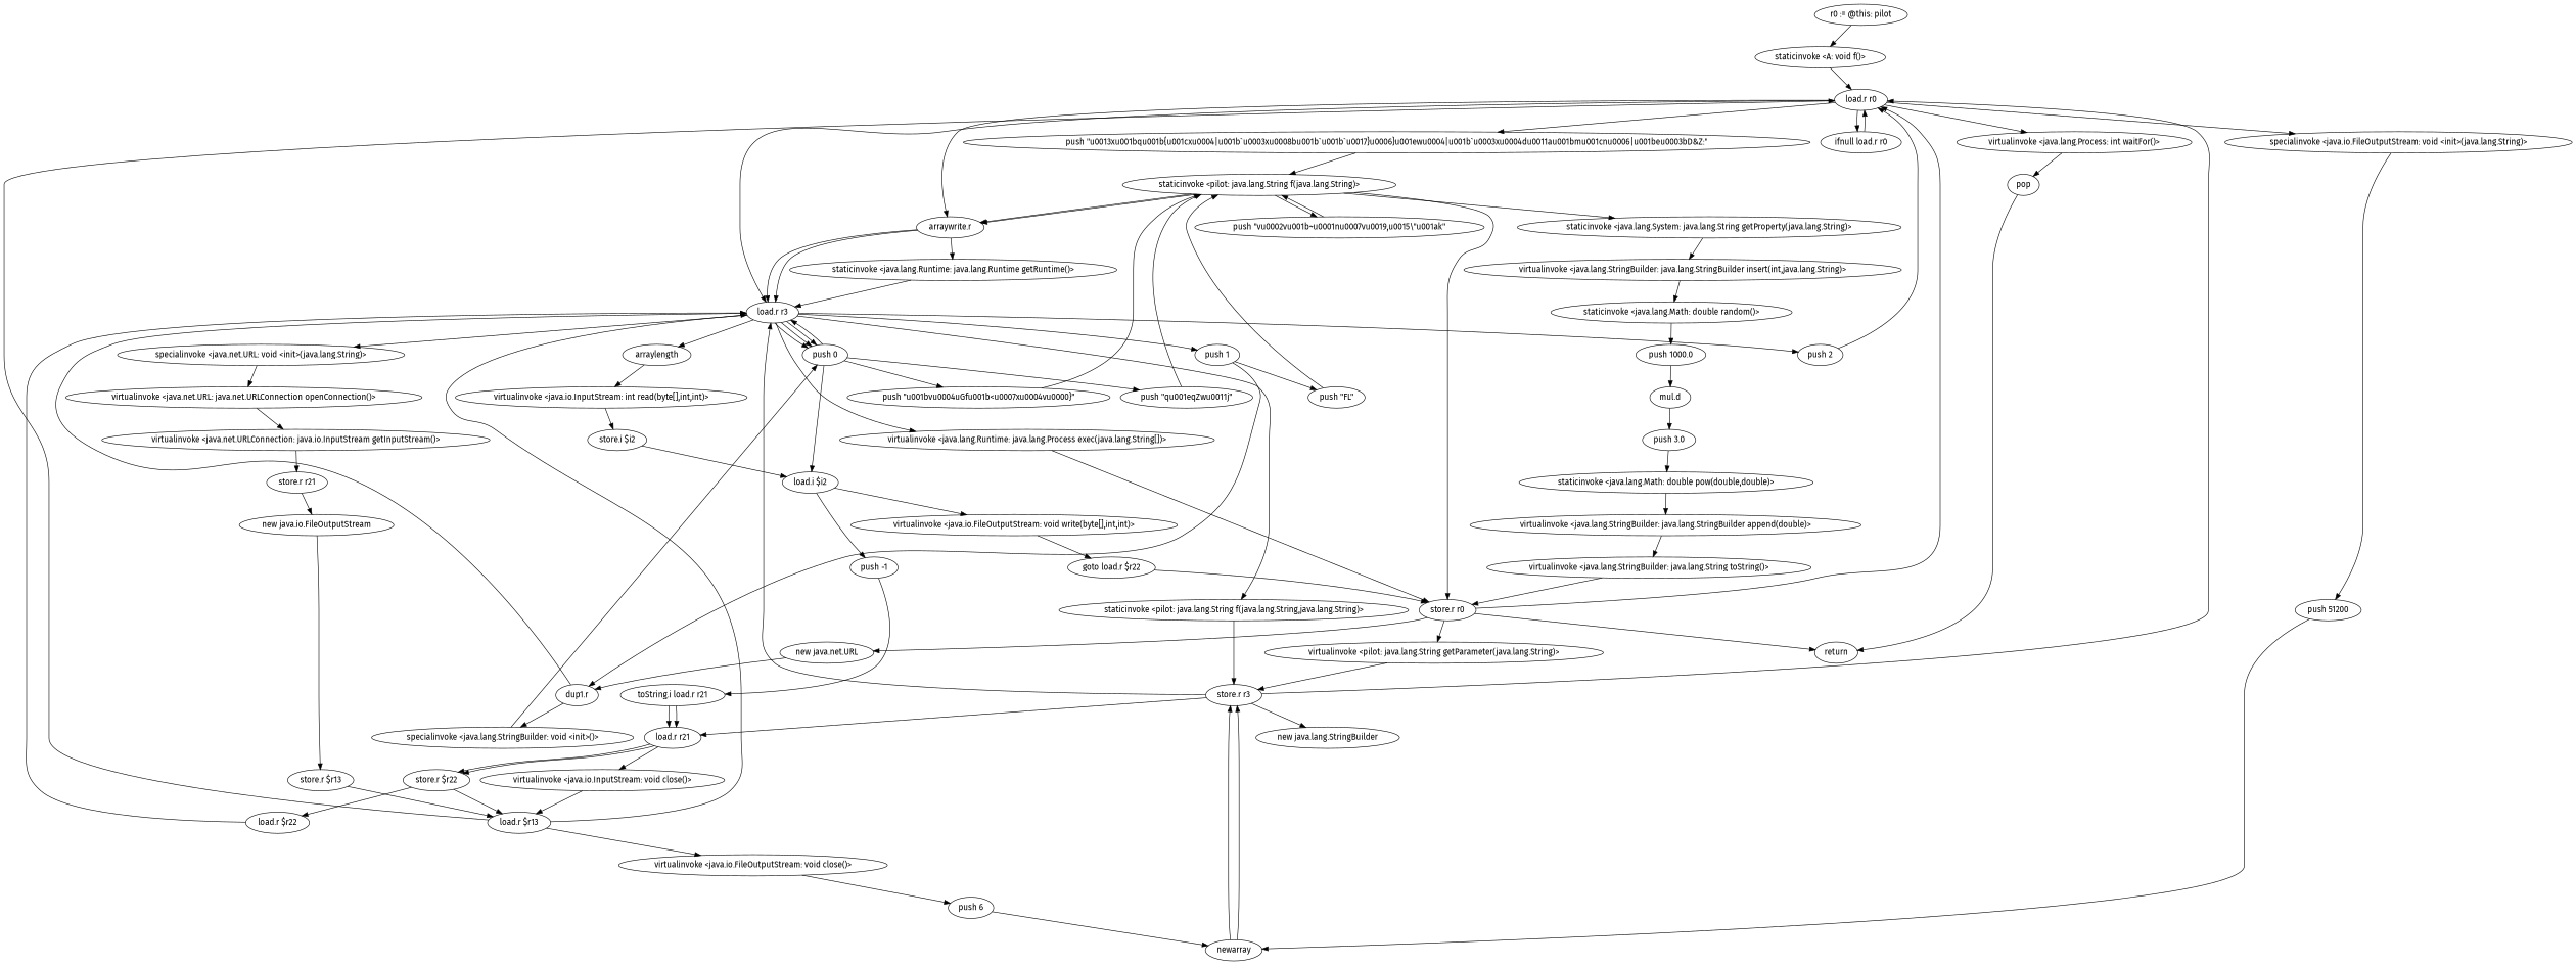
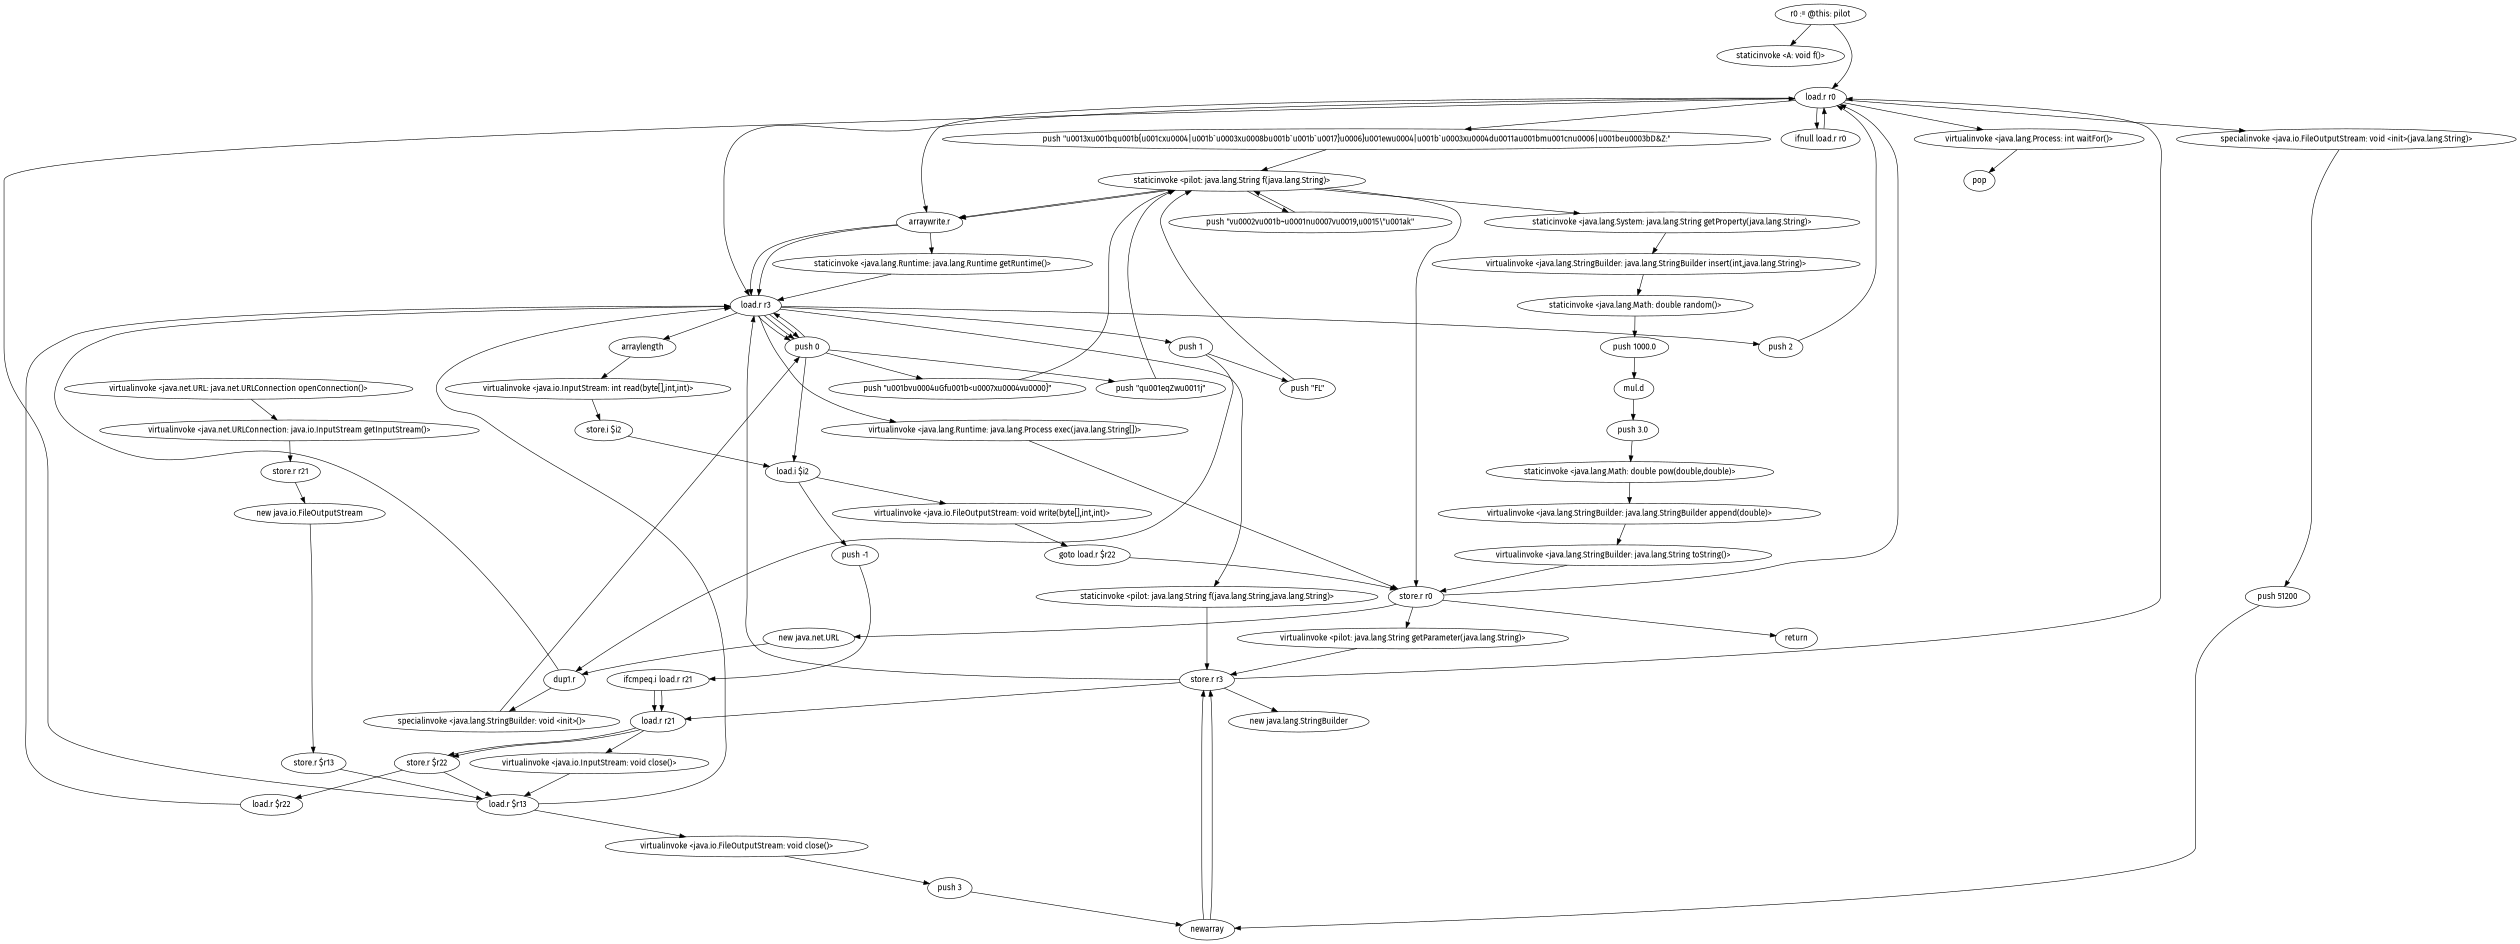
  digraph {
    fontname="Fira Sans"
    node [fontname="Fira Sans"]
    edge [fontname="Fira Sans"]
    "r0 := @this: pilot"
    "staticinvoke <A: void f()>"
    "load.r r0"
    "push \"\u0013x\u001bq\u001b{\u001cx\u0004|\u001b`\u0003x\u0008b\u001b`\u001b`\u0017}\u0006}\u001ew\u0004|\u001b`\u0003x\u0004d\u0011a\u001bm\u001cn\u0006|\u001be\u0003bD&Z:\""
    "load.r r3"
    "specialinvoke <java.io.FileOutputStream: void <init>(java.lang.String)>"
    "arraywrite.r"
    "ifnull load.r r0"
    "virtualinvoke <java.lang.Process: int waitFor()>"
    "staticinvoke <pilot: java.lang.String f(java.lang.String)>"
    "staticinvoke <pilot: java.lang.String f(java.lang.String,java.lang.String)>"
    "push 0"
-   "specialinvoke <java.net.URL: void <init>(java.lang.String)>"
    arraylength
    "push 1"
    "push 2"
    "virtualinvoke <java.lang.Runtime: java.lang.Process exec(java.lang.String[])>"
    "push 51200"
    "staticinvoke <java.lang.Runtime: java.lang.Runtime getRuntime()>"
    pop
    "push \"v\u0002v\u001b~\u0001n\u0007v\u0019,\u0015\\\"\u001ak\""
    "store.r r0"
    "staticinvoke <java.lang.System: java.lang.String getProperty(java.lang.String)>"
    "virtualinvoke <pilot: java.lang.String getParameter(java.lang.String)>"
    "new java.net.URL"
    return
    "virtualinvoke <java.lang.StringBuilder: java.lang.StringBuilder insert(int,java.lang.String)>"
    "store.r r3"
    "dup1.r"
    "new java.lang.StringBuilder"
    "load.r r21"
    "store.r $r22"
    "virtualinvoke <java.io.InputStream: void close()>"
    "push \"\u001bv\u0004uGf\u001b<\u0007x\u0004v\u0000}\""
    "load.i $i2"
    "push \"q\u001eqZw\u0011j\""
    "virtualinvoke <java.net.URL: java.net.URLConnection openConnection()>"
    "virtualinvoke <java.io.InputStream: int read(byte[],int,int)>"
    "push \"FL\""
    "specialinvoke <java.lang.StringBuilder: void <init>()>"
    "push -1"
    "virtualinvoke <java.io.FileOutputStream: void write(byte[],int,int)>"
    "staticinvoke <java.lang.Math: double random()>"
    "push 1000.0"
    "mul.d"
    "push 3.0"
    "staticinvoke <java.lang.Math: double pow(double,double)>"
    "virtualinvoke <java.lang.StringBuilder: java.lang.StringBuilder append(double)>"
    "virtualinvoke <java.lang.StringBuilder: java.lang.String toString()>"
    "virtualinvoke <java.net.URLConnection: java.io.InputStream getInputStream()>"
    "store.r r21"
    "new java.io.FileOutputStream"
    "store.r $r13"
    "load.r $r13"
    "virtualinvoke <java.io.FileOutputStream: void close()>"
-   "push 3" [label="push 6"]
+   "push 3"
    newarray
    "load.r $r22"
    "store.i $i2"
-   "ifcmpeq.i load.r r21" [label="toString.i load.r r21"]
+   "ifcmpeq.i load.r r21"
    "goto load.r $r22"
    "r0 := @this: pilot" -> "staticinvoke <A: void f()>"
-   "staticinvoke <A: void f()>" -> "load.r r0"
+   "r0 := @this: pilot" -> "load.r r0"
    "load.r r0" -> "push \"\u0013x\u001bq\u001b{\u001cx\u0004|\u001b`\u0003x\u0008b\u001b`\u001b`\u0017}\u0006}\u001ew\u0004|\u001b`\u0003x\u0004d\u0011a\u001bm\u001cn\u0006|\u001be\u0003bD&Z:\""
    "load.r r0" -> "load.r r3"
    "load.r r0" -> "specialinvoke <java.io.FileOutputStream: void <init>(java.lang.String)>"
    "load.r r0" -> "arraywrite.r"
    "load.r r0" -> "ifnull load.r r0"
    "load.r r0" -> "virtualinvoke <java.lang.Process: int waitFor()>"
    "push \"\u0013x\u001bq\u001b{\u001cx\u0004|\u001b`\u0003x\u0008b\u001b`\u001b`\u0017}\u0006}\u001ew\u0004|\u001b`\u0003x\u0004d\u0011a\u001bm\u001cn\u0006|\u001be\u0003bD&Z:\"" -> "staticinvoke <pilot: java.lang.String f(java.lang.String)>"
    "load.r r3" -> "staticinvoke <pilot: java.lang.String f(java.lang.String,java.lang.String)>"
    "load.r r3" -> "push 0"
    "load.r r3" -> "push 0"
    "load.r r3" -> "push 0"
-   "load.r r3" -> "specialinvoke <java.net.URL: void <init>(java.lang.String)>"
    "load.r r3" -> arraylength
    "load.r r3" -> "push 1"
    "load.r r3" -> "push 2"
    "load.r r3" -> "virtualinvoke <java.lang.Runtime: java.lang.Process exec(java.lang.String[])>"
    "specialinvoke <java.io.FileOutputStream: void <init>(java.lang.String)>" -> "push 51200"
    "arraywrite.r" -> "load.r r3"
    "arraywrite.r" -> "load.r r3"
    "arraywrite.r" -> "staticinvoke <java.lang.Runtime: java.lang.Runtime getRuntime()>"
    "ifnull load.r r0" -> "load.r r0"
    "virtualinvoke <java.lang.Process: int waitFor()>" -> pop
    "staticinvoke <pilot: java.lang.String f(java.lang.String)>" -> "arraywrite.r"
    "staticinvoke <pilot: java.lang.String f(java.lang.String)>" -> "arraywrite.r"
    "staticinvoke <pilot: java.lang.String f(java.lang.String)>" -> "push \"v\u0002v\u001b~\u0001n\u0007v\u0019,\u0015\\\"\u001ak\""
    "staticinvoke <pilot: java.lang.String f(java.lang.String)>" -> "store.r r0"
    "staticinvoke <pilot: java.lang.String f(java.lang.String)>" -> "staticinvoke <java.lang.System: java.lang.String getProperty(java.lang.String)>"
    "staticinvoke <pilot: java.lang.String f(java.lang.String,java.lang.String)>" -> "store.r r3"
    "push 0" -> "load.r r3"
    "push 0" -> "push \"\u001bv\u0004uGf\u001b<\u0007x\u0004v\u0000}\""
    "push 0" -> "load.i $i2"
    "push 0" -> "push \"q\u001eqZw\u0011j\""
-   "specialinvoke <java.net.URL: void <init>(java.lang.String)>" -> "virtualinvoke <java.net.URL: java.net.URLConnection openConnection()>"
    arraylength -> "virtualinvoke <java.io.InputStream: int read(byte[],int,int)>"
    "push 1" -> "dup1.r"
    "push 1" -> "push \"FL\""
    "push 2" -> "load.r r0"
    "virtualinvoke <java.lang.Runtime: java.lang.Process exec(java.lang.String[])>" -> "store.r r0"
    "push 51200" -> newarray
    "staticinvoke <java.lang.Runtime: java.lang.Runtime getRuntime()>" -> "load.r r3"
-   pop -> return
    "push \"v\u0002v\u001b~\u0001n\u0007v\u0019,\u0015\\\"\u001ak\"" -> "staticinvoke <pilot: java.lang.String f(java.lang.String)>"
    "store.r r0" -> "load.r r0"
    "store.r r0" -> "virtualinvoke <pilot: java.lang.String getParameter(java.lang.String)>"
    "store.r r0" -> "new java.net.URL"
    "store.r r0" -> return
    "staticinvoke <java.lang.System: java.lang.String getProperty(java.lang.String)>" -> "virtualinvoke <java.lang.StringBuilder: java.lang.StringBuilder insert(int,java.lang.String)>"
    "virtualinvoke <pilot: java.lang.String getParameter(java.lang.String)>" -> "store.r r3"
    "new java.net.URL" -> "dup1.r"
    "virtualinvoke <java.lang.StringBuilder: java.lang.StringBuilder insert(int,java.lang.String)>" -> "staticinvoke <java.lang.Math: double random()>"
    "store.r r3" -> "load.r r0"
    "store.r r3" -> "load.r r3"
    "store.r r3" -> "new java.lang.StringBuilder"
    "store.r r3" -> "load.r r21"
    "dup1.r" -> "load.r r3"
    "dup1.r" -> "specialinvoke <java.lang.StringBuilder: void <init>()>"
    "load.r r21" -> "store.r $r22"
    "load.r r21" -> "store.r $r22"
    "load.r r21" -> "virtualinvoke <java.io.InputStream: void close()>"
    "store.r $r22" -> "load.r $r13"
    "store.r $r22" -> "load.r $r22"
    "virtualinvoke <java.io.InputStream: void close()>" -> "load.r $r13"
    "push \"\u001bv\u0004uGf\u001b<\u0007x\u0004v\u0000}\"" -> "staticinvoke <pilot: java.lang.String f(java.lang.String)>"
    "load.i $i2" -> "push -1"
    "load.i $i2" -> "virtualinvoke <java.io.FileOutputStream: void write(byte[],int,int)>"
    "push \"q\u001eqZw\u0011j\"" -> "staticinvoke <pilot: java.lang.String f(java.lang.String)>"
    "virtualinvoke <java.net.URL: java.net.URLConnection openConnection()>" -> "virtualinvoke <java.net.URLConnection: java.io.InputStream getInputStream()>"
    "virtualinvoke <java.io.InputStream: int read(byte[],int,int)>" -> "store.i $i2"
    "push \"FL\"" -> "staticinvoke <pilot: java.lang.String f(java.lang.String)>"
    "specialinvoke <java.lang.StringBuilder: void <init>()>" -> "push 0"
    "push -1" -> "ifcmpeq.i load.r r21"
    "virtualinvoke <java.io.FileOutputStream: void write(byte[],int,int)>" -> "goto load.r $r22"
    "staticinvoke <java.lang.Math: double random()>" -> "push 1000.0"
    "push 1000.0" -> "mul.d"
    "mul.d" -> "push 3.0"
    "push 3.0" -> "staticinvoke <java.lang.Math: double pow(double,double)>"
    "staticinvoke <java.lang.Math: double pow(double,double)>" -> "virtualinvoke <java.lang.StringBuilder: java.lang.StringBuilder append(double)>"
    "virtualinvoke <java.lang.StringBuilder: java.lang.StringBuilder append(double)>" -> "virtualinvoke <java.lang.StringBuilder: java.lang.String toString()>"
    "virtualinvoke <java.lang.StringBuilder: java.lang.String toString()>" -> "store.r r0"
    "virtualinvoke <java.net.URLConnection: java.io.InputStream getInputStream()>" -> "store.r r21"
    "store.r r21" -> "new java.io.FileOutputStream"
    "new java.io.FileOutputStream" -> "store.r $r13"
    "store.r $r13" -> "load.r $r13"
    "load.r $r13" -> "load.r r0"
    "load.r $r13" -> "load.r r3"
    "load.r $r13" -> "virtualinvoke <java.io.FileOutputStream: void close()>"
    "virtualinvoke <java.io.FileOutputStream: void close()>" -> "push 3"
    "push 3" -> newarray
    newarray -> "store.r r3"
    newarray -> "store.r r3"
    "load.r $r22" -> "load.r r3"
    "store.i $i2" -> "load.i $i2"
    "ifcmpeq.i load.r r21" -> "load.r r21"
    "ifcmpeq.i load.r r21" -> "load.r r21"
    "goto load.r $r22" -> "store.r r0"
  }
